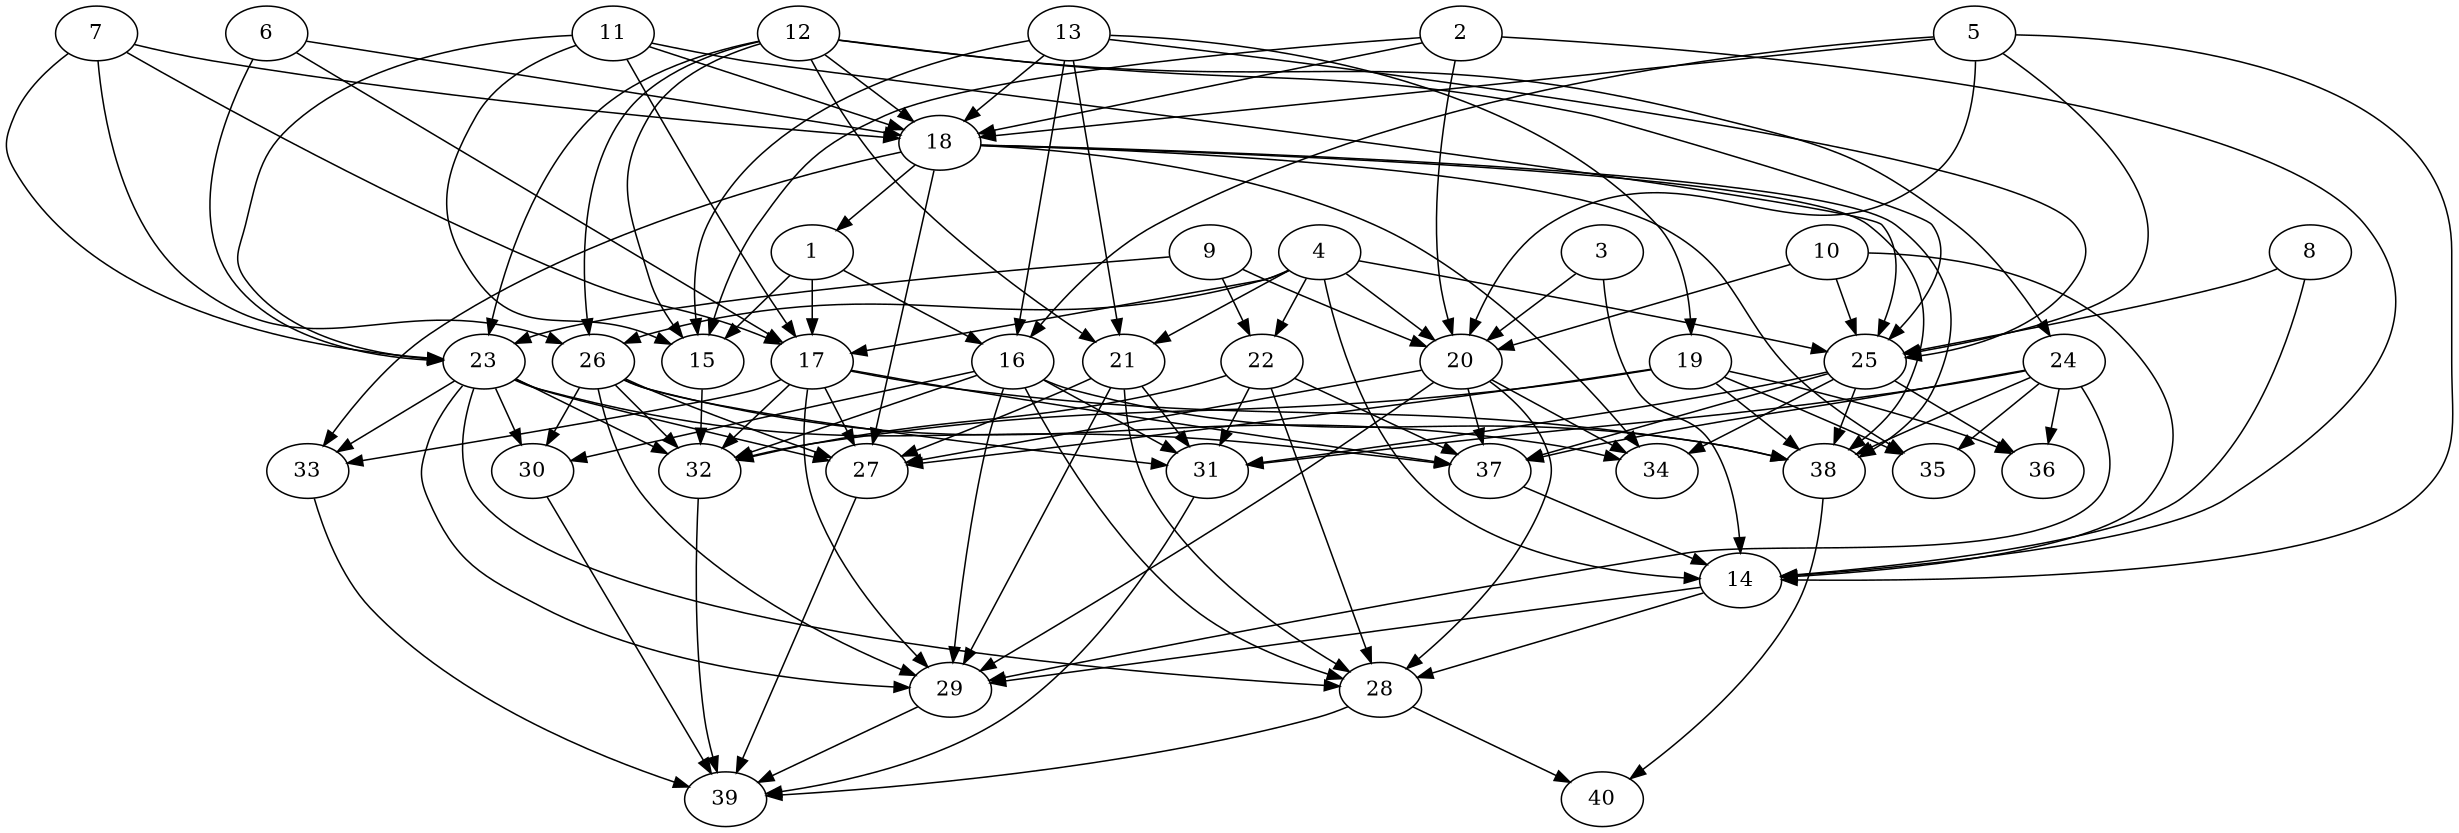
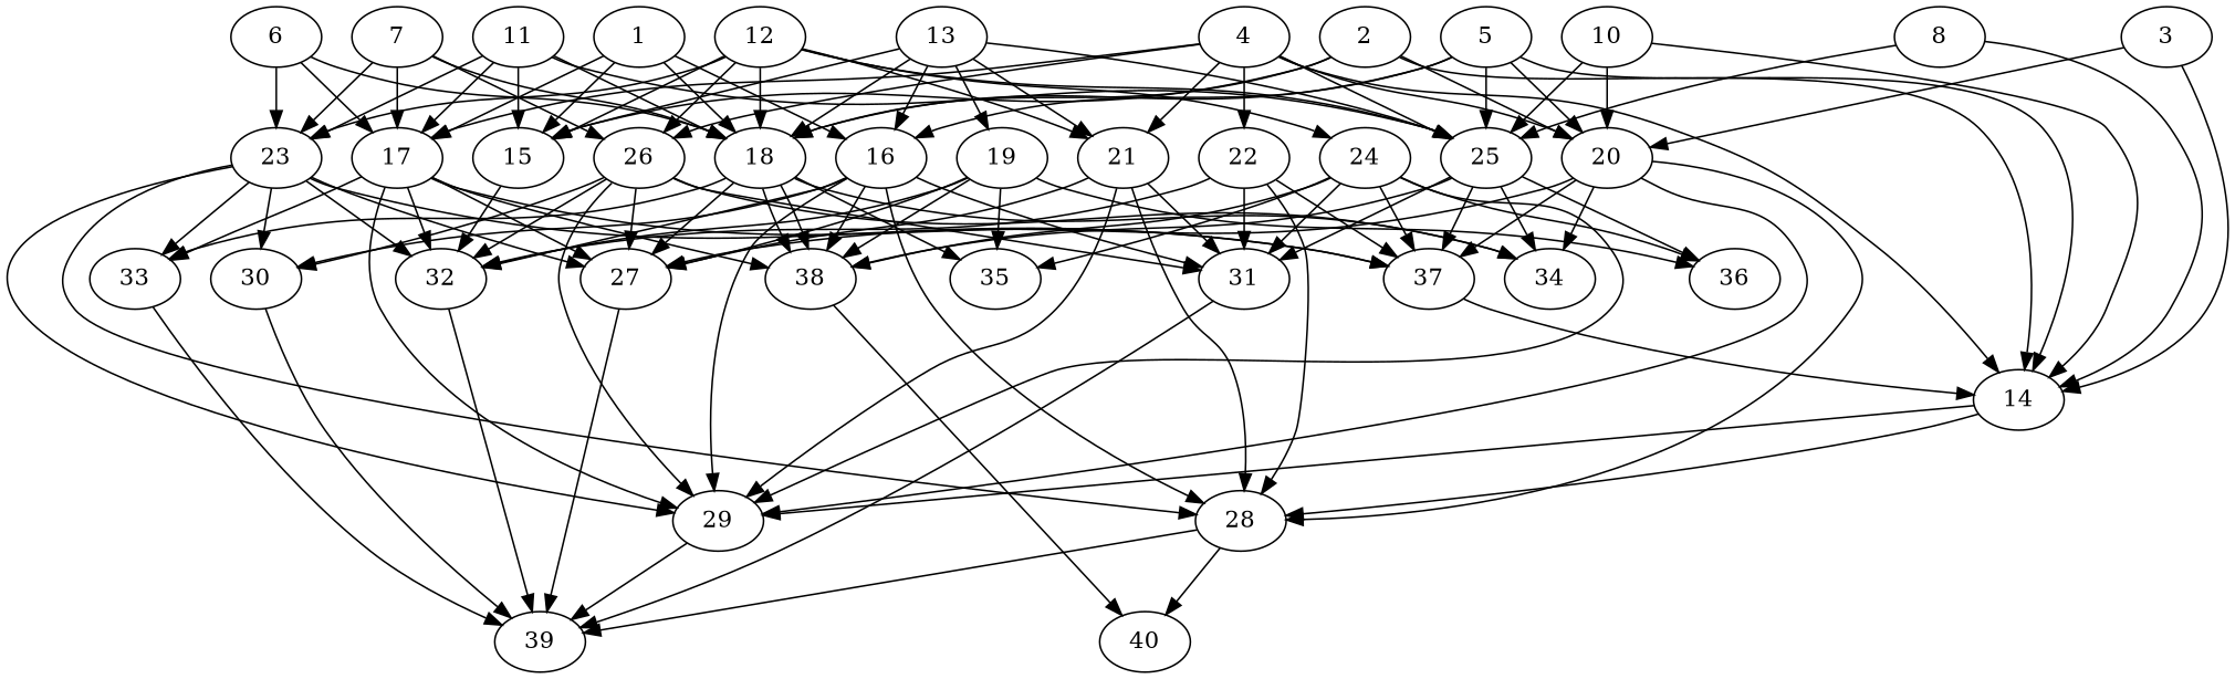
  digraph {
    node [alpha=0.13]
    1 [alpha=0.10 expect_size=28483584]
    15 [alpha=0.14 expect_size=24370176]
    16 [expect_size=41781248]
    17 [alpha=0.18 expect_size=38305792]
    18 [expect_size=45393920]
    32 [expect_size=41591808]
    28 [alpha=0.06 expect_size=50543616]
    29 [alpha=0.12 expect_size=34320384]
    30 [alpha=0.05 expect_size=13323264]
    31 [alpha=0.02 expect_size=23729152]
    38 [alpha=0.11 expect_size=48188416]
    37 [alpha=0.01 expect_size=15985664]
    27 [alpha=0.14 expect_size=7848960]
    33 [alpha=0.06 expect_size=41444352]
    34 [alpha=0.02 expect_size=21643264]
    35 [alpha=0.07 expect_size=13430784]
    39 [alpha=0.16 expect_size=15441920]
    40 [alpha=0.11 expect_size=44619776]
    14 [expect_size=12565504]
    2 [alpha=0.08 expect_size=26959872]
    20 [alpha=0.04 expect_size=28832768]
    3 [alpha=0.01 expect_size=50784256]
    4 [alpha=0.05 expect_size=36486144]
    21 [alpha=0.08 expect_size=42781696]
    22 [alpha=0.20 expect_size=49813504]
    25 [alpha=0.16 expect_size=39775232]
    26 [alpha=0.05 expect_size=24772608]
    36 [alpha=0.07 expect_size=51873792]
    5 [alpha=0.07 expect_size=40308736]
    6 [alpha=0.19 expect_size=25812992]
    23 [alpha=0.12 expect_size=43286528]
    7 [alpha=0.03 expect_size=6107136]
    8 [alpha=0.17 expect_size=13760512]
-   9 [alpha=0.16 expect_size=37742592]
    10 [alpha=0.06 expect_size=20247552]
    11 [alpha=0.03 expect_size=15380480]
    12 [alpha=0.17 expect_size=38446080]
    24 [alpha=0.17 expect_size=9444352]
    13 [alpha=0.06 expect_size=10477568]
    19 [alpha=0.11 expect_size=37664768]
    1 -> 15
    1 -> 16
    1 -> 17
-   18 -> 1
+   1 -> 18
    15 -> 32
    16 -> 32
    16 -> 28
    16 -> 29
    16 -> 30
    16 -> 31
    16 -> 38
    17 -> 32
    17 -> 29
    17 -> 38
    17 -> 37
    17 -> 27
    17 -> 33
    18 -> 38
    18 -> 38
    18 -> 27
    18 -> 33
    18 -> 34
    18 -> 35
    32 -> 39
    28 -> 39
    28 -> 40
    29 -> 39
    30 -> 39
    31 -> 39
    38 -> 40
    37 -> 14
    27 -> 39
    33 -> 39
    14 -> 28
    14 -> 29
    2 -> 15
    2 -> 18
    2 -> 14
    2 -> 20
    20 -> 28
    20 -> 29
    20 -> 37
    20 -> 27
    20 -> 34
    3 -> 14
    3 -> 20
    4 -> 17
    4 -> 14
    4 -> 20
    4 -> 21
    4 -> 22
    4 -> 25
    4 -> 26
    21 -> 28
    21 -> 29
    21 -> 31
    21 -> 27
    22 -> 32
    22 -> 28
    22 -> 31
    22 -> 37
    25 -> 31
    25 -> 38
    25 -> 37
    25 -> 34
    25 -> 36
    26 -> 32
    26 -> 29
    26 -> 30
    26 -> 31
    26 -> 27
    26 -> 34
    5 -> 16
    5 -> 18
    5 -> 14
    5 -> 20
    5 -> 25
    6 -> 17
    6 -> 18
    6 -> 23
    23 -> 32
    23 -> 28
    23 -> 29
    23 -> 30
    23 -> 37
    23 -> 27
    23 -> 33
    7 -> 17
    7 -> 18
    7 -> 26
    7 -> 23
    8 -> 14
    8 -> 25
-   9 -> 20
-   9 -> 22
-   9 -> 23
    10 -> 14
    10 -> 20
    10 -> 25
    11 -> 15
    11 -> 17
    11 -> 18
    11 -> 25
    11 -> 23
    12 -> 15
    12 -> 18
    12 -> 21
    12 -> 25
    12 -> 26
    12 -> 23
    12 -> 24
    24 -> 29
    24 -> 31
    24 -> 38
    24 -> 37
    24 -> 35
    24 -> 36
    13 -> 15
    13 -> 16
    13 -> 18
    13 -> 21
    13 -> 25
    13 -> 19
    19 -> 32
    19 -> 38
    19 -> 27
    19 -> 35
    19 -> 36
  }
